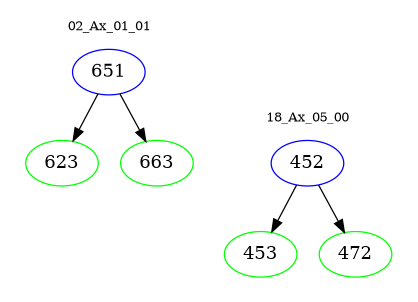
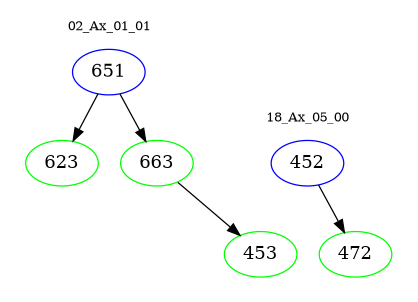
  digraph {
    node [color=green]
    edge [color=black]
    n1 [color=blue label=651]
    n2 [label=623]
    n3 [label=663]
    n4 [color=blue label=452]
    n5 [label=453]
    n6 [label=472]
    subgraph cluster_1 {
      color=white
      fontsize=10
      label="02_Ax_01_01"
      n1
      n2
      n3
    }
    subgraph cluster_2 {
      color=white
      fontsize=10
      label="18_Ax_05_00"
      n4
      n5
      n6
    }
    n1 -> n2
    n1 -> n3
-   n4 -> n5
+   n3 -> n5
    n4 -> n6
  }
